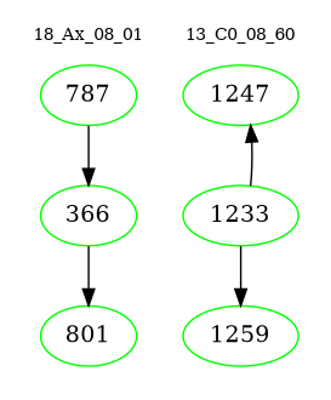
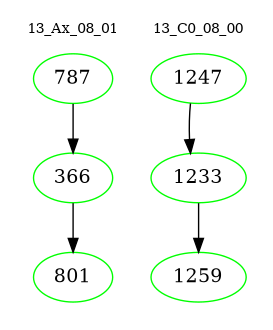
  digraph {
    node [color=green]
    edge [color=black]
    n1 [label=787]
    n2 [label=366]
    n3 [label=801]
    n4 [label=1247]
    n5 [label=1233]
    n6 [label=1259]
    subgraph cluster_1 {
      color=white
      fontsize=10
-     label="18_Ax_08_01"
+     label="13_Ax_08_01"
      n1
      n2
      n3
    }
    subgraph cluster_2 {
      color=white
      fontsize=10
-     label="13_C0_08_60"
+     label="13_C0_08_00"
      n4
      n5
      n6
    }
    n1 -> n2
    n2 -> n3
-   n5 -> n4
+   n4 -> n5
    n5 -> n6
  }
